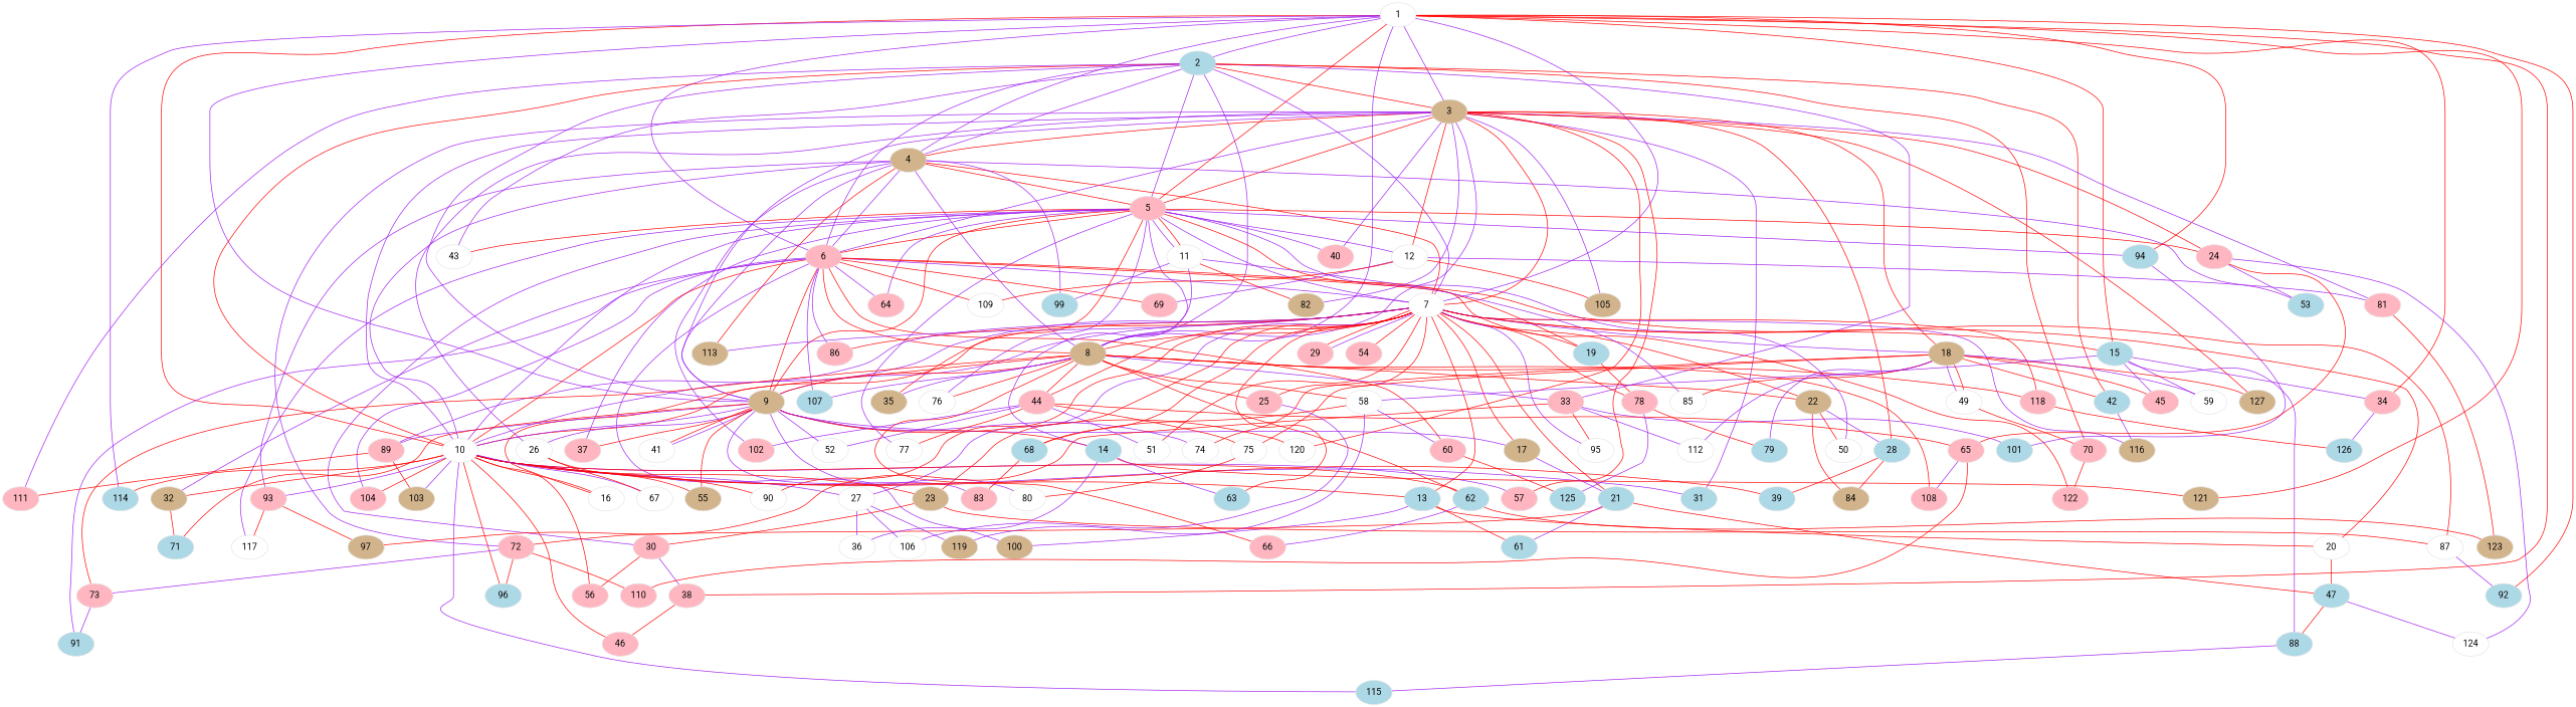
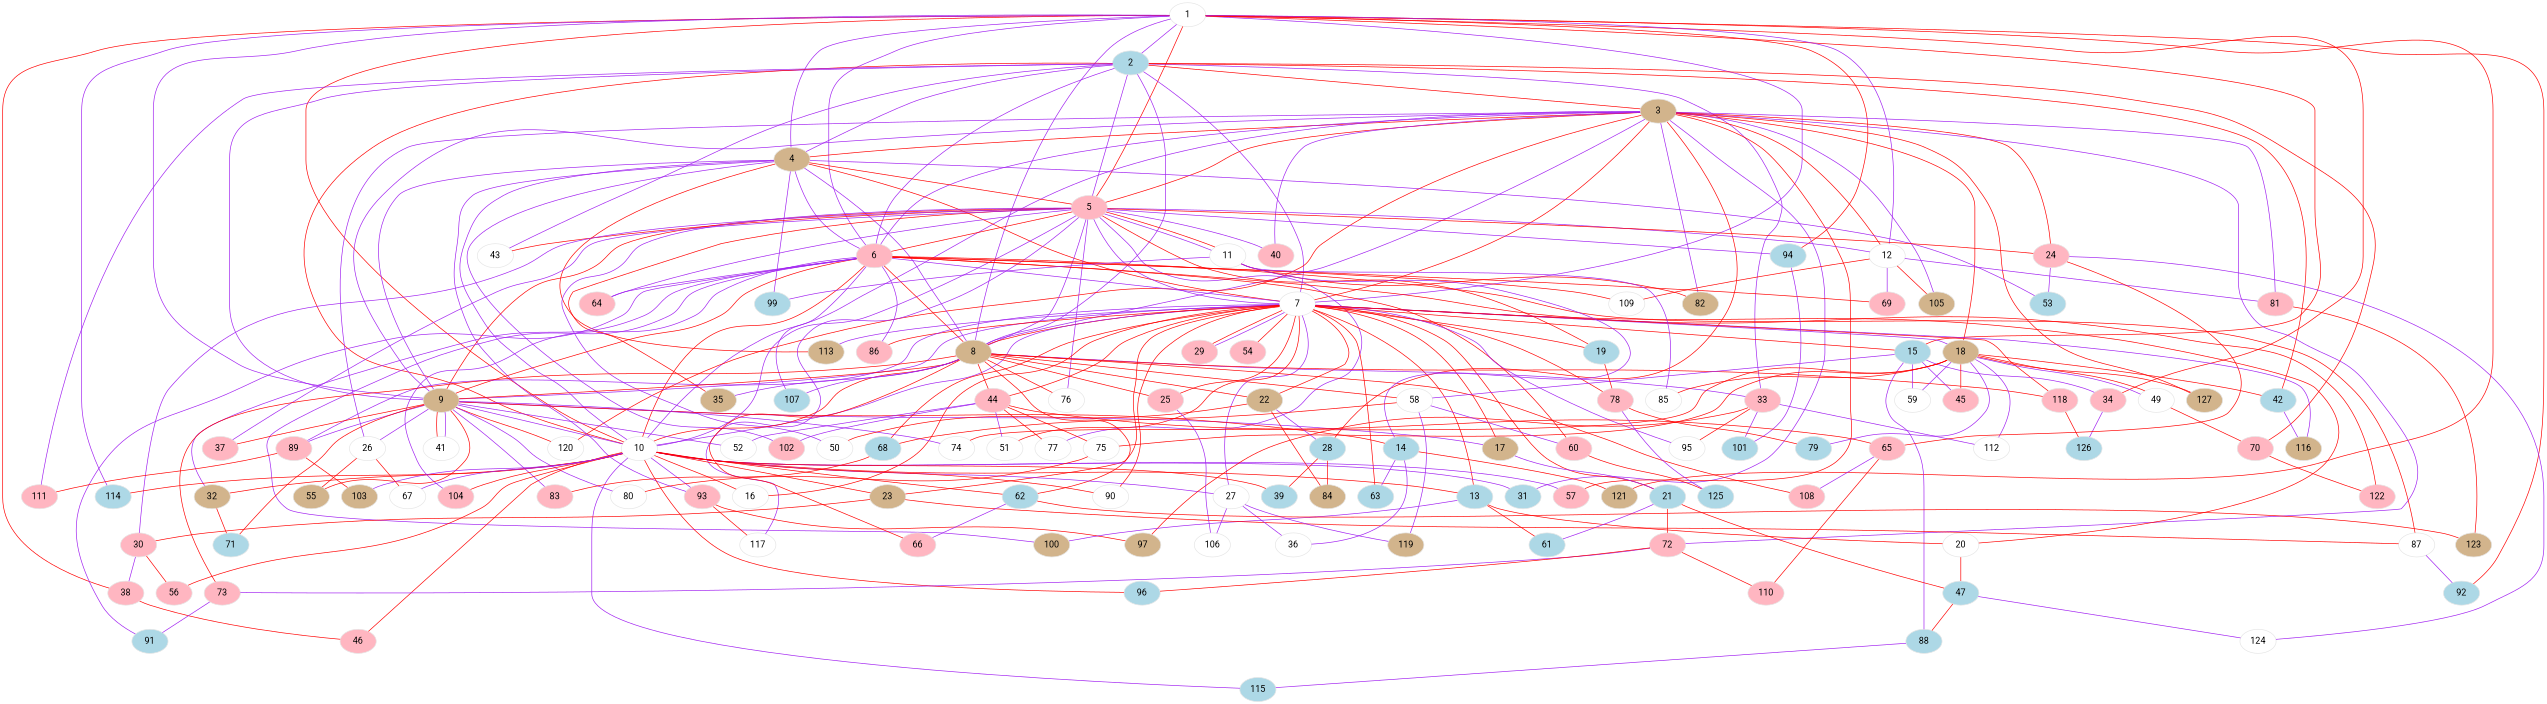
  graph {
    fontname=Roboto
    node [color=gray90 fillcolor=lightpink fontname=Roboto style=filled]
    edge [color=red fontname=Roboto]
    1 [fillcolor=white]
    2 [fillcolor=lightblue]
    3 [fillcolor=tan]
    4 [fillcolor=tan]
    5
    6
    7 [fillcolor=white]
    8 [fillcolor=tan]
    9 [fillcolor=tan]
    10 [fillcolor=white]
    15 [fillcolor=lightblue]
    34
    38
    92 [fillcolor=lightblue]
    94 [fillcolor=lightblue]
    114 [fillcolor=lightblue]
    121 [fillcolor=tan]
    33
    42 [fillcolor=lightblue]
    43 [fillcolor=white]
    70
    111
    12 [fillcolor=white]
    18 [fillcolor=tan]
    24
    26 [fillcolor=white]
    28 [fillcolor=lightblue]
    31 [fillcolor=lightblue]
    40
    57
    72
    81
    82 [fillcolor=tan]
    105 [fillcolor=tan]
    120 [fillcolor=white]
    127 [fillcolor=tan]
    53 [fillcolor=lightblue]
    93
    99 [fillcolor=lightblue]
    102
    113 [fillcolor=tan]
    11 [fillcolor=white]
    19 [fillcolor=lightblue]
    30
    35 [fillcolor=tan]
    37
    50 [fillcolor=white]
    64
    76 [fillcolor=white]
    77 [fillcolor=white]
    117 [fillcolor=white]
    32 [fillcolor=tan]
    60
    69
    86
    87 [fillcolor=white]
    91 [fillcolor=lightblue]
    100 [fillcolor=tan]
    104
    107 [fillcolor=lightblue]
    109 [fillcolor=white]
    122
    13 [fillcolor=lightblue]
    16 [fillcolor=white]
    17 [fillcolor=tan]
    20 [fillcolor=white]
    21 [fillcolor=lightblue]
    22 [fillcolor=tan]
    23 [fillcolor=tan]
    25
    27 [fillcolor=white]
    29
    44
    51 [fillcolor=white]
    54
    63 [fillcolor=lightblue]
    68 [fillcolor=lightblue]
    78
    89
    90 [fillcolor=white]
    95 [fillcolor=white]
    116 [fillcolor=tan]
    118
    58 [fillcolor=white]
    62 [fillcolor=lightblue]
    66
    73
    108
    14 [fillcolor=lightblue]
    41 [fillcolor=white]
    52 [fillcolor=white]
    55 [fillcolor=tan]
    71 [fillcolor=lightblue]
    74 [fillcolor=white]
    80 [fillcolor=white]
    83
    39 [fillcolor=lightblue]
    46
    56
    67 [fillcolor=white]
    96 [fillcolor=lightblue]
    103 [fillcolor=tan]
    115 [fillcolor=lightblue]
    45
    59 [fillcolor=white]
    88 [fillcolor=lightblue]
    126 [fillcolor=lightblue]
    101 [fillcolor=lightblue]
    112 [fillcolor=white]
    97 [fillcolor=tan]
    85 [fillcolor=white]
    49 [fillcolor=white]
    75 [fillcolor=white]
    79 [fillcolor=lightblue]
    65
    124 [fillcolor=white]
    84 [fillcolor=tan]
    110
    123 [fillcolor=tan]
    125 [fillcolor=lightblue]
    61 [fillcolor=lightblue]
    47 [fillcolor=lightblue]
    106 [fillcolor=white]
    36 [fillcolor=white]
    119 [fillcolor=tan]
    1 -- 2 [color=purple]
-   1 -- 3 [color=purple]
+   1 -- 12 [color=purple]
    1 -- 4 [color=purple]
    1 -- 5
    1 -- 6 [color=purple]
    1 -- 7 [color=purple]
    1 -- 8 [color=purple]
    1 -- 9 [color=purple]
    1 -- 10
    1 -- 15
    1 -- 34
    1 -- 38
    1 -- 92
    1 -- 94
    1 -- 114 [color=purple]
    1 -- 121
    2 -- 3
    2 -- 4 [color=purple]
    2 -- 5 [color=purple]
    2 -- 6 [color=purple]
    2 -- 7 [color=purple]
    2 -- 8 [color=purple]
    2 -- 9 [color=purple]
    2 -- 10
    2 -- 33 [color=purple]
    2 -- 42
    2 -- 43 [color=purple]
    2 -- 70
    2 -- 111 [color=purple]
    3 -- 4
    3 -- 5
    3 -- 6 [color=purple]
    3 -- 7
    3 -- 8 [color=purple]
    3 -- 9 [color=purple]
    3 -- 10 [color=purple]
    3 -- 12
    3 -- 18
    3 -- 24
    3 -- 26 [color=purple]
    3 -- 28
    3 -- 31 [color=purple]
    3 -- 40 [color=purple]
    3 -- 57
    3 -- 72 [color=purple]
    3 -- 81 [color=purple]
    3 -- 82 [color=purple]
    3 -- 105 [color=purple]
    3 -- 120
    3 -- 127
    4 -- 5
    4 -- 6 [color=purple]
    4 -- 7
    4 -- 8 [color=purple]
    4 -- 9 [color=purple]
    4 -- 10 [color=purple]
    4 -- 53 [color=purple]
    4 -- 93 [color=purple]
    4 -- 99 [color=purple]
    4 -- 102 [color=purple]
    4 -- 113
    5 -- 6
    5 -- 7 [color=purple]
    5 -- 8 [color=purple]
    5 -- 9
    5 -- 10 [color=purple]
    5 -- 94 [color=purple]
    5 -- 43
    5 -- 12 [color=purple]
    5 -- 24
    5 -- 40 [color=purple]
    5 -- 11 [color=purple]
    5 -- 11
    5 -- 19
    5 -- 30 [color=purple]
    5 -- 35
    5 -- 37 [color=purple]
    5 -- 50 [color=purple]
    5 -- 64 [color=purple]
    5 -- 76 [color=purple]
    5 -- 77 [color=purple]
    5 -- 117 [color=purple]
    6 -- 7 [color=purple]
    6 -- 8
    6 -- 9
    6 -- 10
    6 -- 64 [color=purple]
    6 -- 32 [color=purple]
    6 -- 60
    6 -- 69
    6 -- 86 [color=purple]
    6 -- 87
    6 -- 91 [color=purple]
    6 -- 100 [color=purple]
    6 -- 104 [color=purple]
    6 -- 107 [color=purple]
    6 -- 109
    6 -- 122
    7 -- 8
    7 -- 9 [color=purple]
    7 -- 10 [color=purple]
    7 -- 15
    7 -- 18 [color=purple]
    7 -- 113 [color=purple]
    7 -- 19
    7 -- 86
    7 -- 13
    7 -- 16
    7 -- 17
    7 -- 20
    7 -- 21
    7 -- 22
    7 -- 23
    7 -- 25
    7 -- 27 [color=purple]
    7 -- 29
    7 -- 29 [color=purple]
    7 -- 44
    7 -- 51
    7 -- 54
    7 -- 63
    7 -- 68
    7 -- 78
    7 -- 89 [color=purple]
    7 -- 90
    7 -- 95 [color=purple]
    7 -- 116 [color=purple]
    7 -- 118
    8 -- 9
    8 -- 10
    8 -- 33 [color=purple]
    8 -- 35 [color=purple]
    8 -- 76
    8 -- 107 [color=purple]
    8 -- 22
    8 -- 25
    8 -- 44
    8 -- 118
    8 -- 58
    8 -- 62
    8 -- 66
    8 -- 73
    8 -- 108
    9 -- 10 [color=purple]
    9 -- 26 [color=purple]
    9 -- 120
    9 -- 37
    9 -- 17 [color=purple]
    9 -- 89 [color=purple]
    9 -- 14
    9 -- 41
    9 -- 41 [color=purple]
    9 -- 52 [color=purple]
    9 -- 55
    9 -- 71
    9 -- 74 [color=purple]
    9 -- 80 [color=purple]
    9 -- 83 [color=purple]
    10 -- 114
    10 -- 31 [color=purple]
    10 -- 57 [color=purple]
    10 -- 93 [color=purple]
    10 -- 32
    10 -- 104
    10 -- 13
    10 -- 16
    10 -- 23
    10 -- 27 [color=purple]
    10 -- 90
    10 -- 62
    10 -- 39
    10 -- 46
    10 -- 56
    10 -- 67 [color=purple]
    10 -- 96
    10 -- 103 [color=purple]
    10 -- 115 [color=purple]
    15 -- 34 [color=purple]
    15 -- 58 [color=purple]
    15 -- 45 [color=purple]
    15 -- 59 [color=purple]
    15 -- 88 [color=purple]
    34 -- 126 [color=purple]
    38 -- 46
    94 -- 101 [color=purple]
    33 -- 95
    33 -- 101 [color=purple]
    33 -- 112 [color=purple]
    33 -- 97
    42 -- 116 [color=purple]
    70 -- 122
    12 -- 81 [color=purple]
    12 -- 105
    12 -- 69 [color=purple]
    12 -- 109
    18 -- 42
    18 -- 127
    18 -- 74
    18 -- 45
    18 -- 59 [color=purple]
    18 -- 112 [color=purple]
    18 -- 85
    18 -- 49 [color=purple]
    18 -- 49
    18 -- 75
    18 -- 79 [color=purple]
    24 -- 53 [color=purple]
    24 -- 65
    24 -- 124 [color=purple]
    26 -- 55
    26 -- 67
    28 -- 39
    28 -- 84
    72 -- 73 [color=purple]
    72 -- 96
    72 -- 110
    81 -- 123
    93 -- 117
    93 -- 97
    11 -- 82
    11 -- 99 [color=purple]
    11 -- 14 [color=purple]
    11 -- 85 [color=purple]
    19 -- 78
    30 -- 38 [color=purple]
    30 -- 56
    32 -- 71
    60 -- 125
    87 -- 92 [color=purple]
    13 -- 100 [color=purple]
    13 -- 20
    13 -- 61
    17 -- 21 [color=purple]
    20 -- 47
    21 -- 72
    21 -- 61 [color=purple]
    21 -- 47
    22 -- 28 [color=purple]
    22 -- 50
    22 -- 84
    23 -- 30
    23 -- 87
    25 -- 106 [color=purple]
    27 -- 106 [color=purple]
    27 -- 36 [color=purple]
    27 -- 119 [color=purple]
    44 -- 102 [color=purple]
    44 -- 77
    44 -- 51 [color=purple]
    44 -- 52 [color=purple]
    44 -- 75
    44 -- 65
    68 -- 83
    78 -- 79
    78 -- 125 [color=purple]
    89 -- 111
    89 -- 103
    118 -- 126
    58 -- 60 [color=purple]
    58 -- 68
    58 -- 119 [color=purple]
    62 -- 66 [color=purple]
    62 -- 123
    73 -- 91 [color=purple]
    14 -- 121
    14 -- 63 [color=purple]
    14 -- 36 [color=purple]
    88 -- 115 [color=purple]
    49 -- 70
    75 -- 80
    65 -- 108 [color=purple]
    65 -- 110
    47 -- 88
    47 -- 124 [color=purple]
  }
